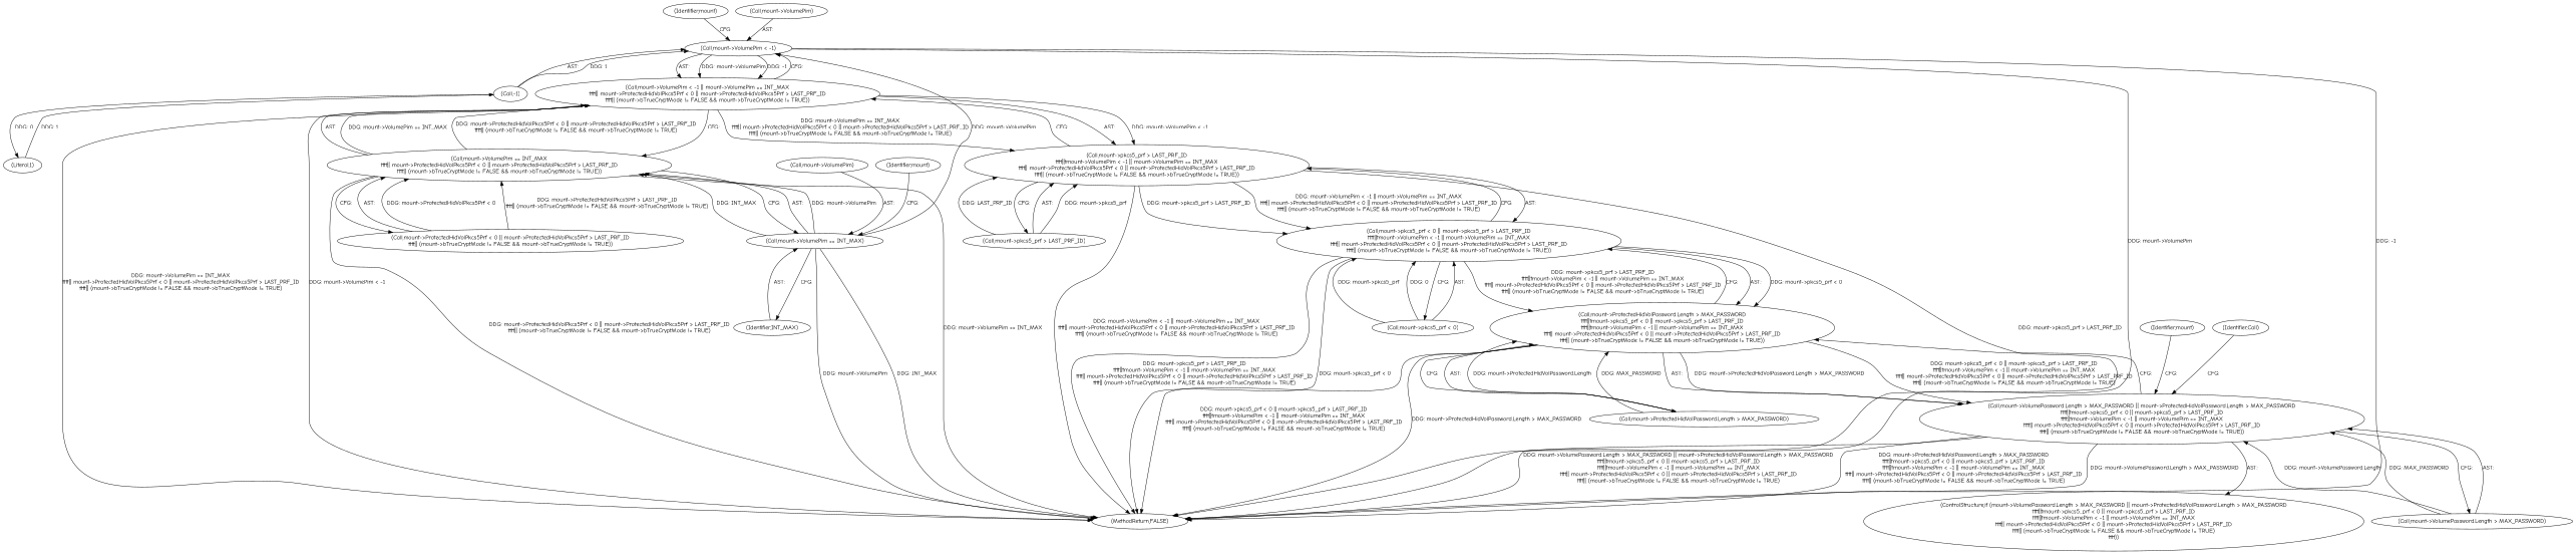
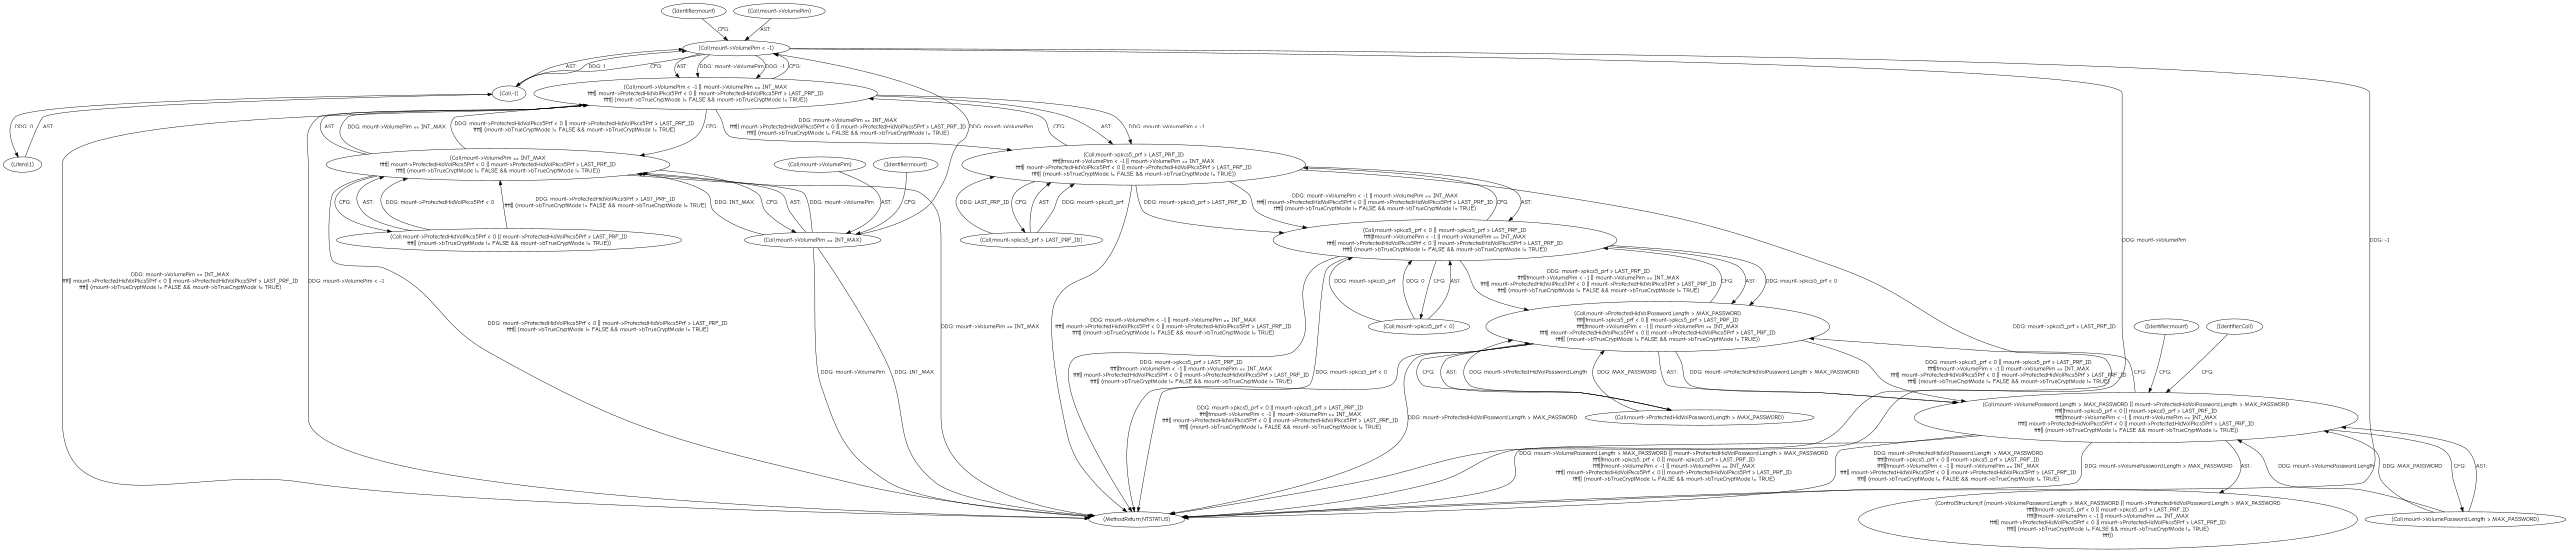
  digraph {
    fontname="Comic Neue"
    node [fontname="Comic Neue"]
    edge [fontname="Comic Neue"]
    n1 [label="(Call,mount->VolumePim < -1)"]
    n2 [label="(Call,-1)"]
    n3 [label="(Call,mount->VolumePim < -1 || mount->VolumePim == INT_MAX\n\t\t\t\t|| mount->ProtectedHidVolPkcs5Prf < 0 || mount->ProtectedHidVolPkcs5Prf > LAST_PRF_ID\n\t\t\t\t|| (mount->bTrueCryptMode != FALSE && mount->bTrueCryptMode != TRUE))"]
-   n4 [label="(MethodReturn,FALSE)"]
+   n4 [label="(MethodReturn,NTSTATUS)"]
    n5 [label="(Literal,1)"]
    n6 [label="(Call,mount->pkcs5_prf > LAST_PRF_ID\n\t\t\t\t||\tmount->VolumePim < -1 || mount->VolumePim == INT_MAX\n\t\t\t\t|| mount->ProtectedHidVolPkcs5Prf < 0 || mount->ProtectedHidVolPkcs5Prf > LAST_PRF_ID\n\t\t\t\t|| (mount->bTrueCryptMode != FALSE && mount->bTrueCryptMode != TRUE))"]
    n7 [label="(Call,mount->VolumePim == INT_MAX\n\t\t\t\t|| mount->ProtectedHidVolPkcs5Prf < 0 || mount->ProtectedHidVolPkcs5Prf > LAST_PRF_ID\n\t\t\t\t|| (mount->bTrueCryptMode != FALSE && mount->bTrueCryptMode != TRUE))"]
    n8 [label="(Call,mount->VolumePim == INT_MAX)"]
-   n9 [label="(Identifier,INT_MAX)"]
    n10 [label="(Call,mount->pkcs5_prf < 0 || mount->pkcs5_prf > LAST_PRF_ID\n\t\t\t\t||\tmount->VolumePim < -1 || mount->VolumePim == INT_MAX\n\t\t\t\t|| mount->ProtectedHidVolPkcs5Prf < 0 || mount->ProtectedHidVolPkcs5Prf > LAST_PRF_ID\n\t\t\t\t|| (mount->bTrueCryptMode != FALSE && mount->bTrueCryptMode != TRUE))"]
    n11 [label="(Call,mount->pkcs5_prf > LAST_PRF_ID)"]
    n12 [label="(Call,mount->ProtectedHidVolPkcs5Prf < 0 || mount->ProtectedHidVolPkcs5Prf > LAST_PRF_ID\n\t\t\t\t|| (mount->bTrueCryptMode != FALSE && mount->bTrueCryptMode != TRUE))"]
    n13 [label="(Call,mount->ProtectedHidVolPassword.Length > MAX_PASSWORD\n\t\t\t\t||\tmount->pkcs5_prf < 0 || mount->pkcs5_prf > LAST_PRF_ID\n\t\t\t\t||\tmount->VolumePim < -1 || mount->VolumePim == INT_MAX\n\t\t\t\t|| mount->ProtectedHidVolPkcs5Prf < 0 || mount->ProtectedHidVolPkcs5Prf > LAST_PRF_ID\n\t\t\t\t|| (mount->bTrueCryptMode != FALSE && mount->bTrueCryptMode != TRUE))"]
    n14 [label="(Call,mount->pkcs5_prf < 0)"]
    n15 [label="(Call,mount->VolumePassword.Length > MAX_PASSWORD || mount->ProtectedHidVolPassword.Length > MAX_PASSWORD\n\t\t\t\t||\tmount->pkcs5_prf < 0 || mount->pkcs5_prf > LAST_PRF_ID\n\t\t\t\t||\tmount->VolumePim < -1 || mount->VolumePim == INT_MAX\n\t\t\t\t|| mount->ProtectedHidVolPkcs5Prf < 0 || mount->ProtectedHidVolPkcs5Prf > LAST_PRF_ID\n\t\t\t\t|| (mount->bTrueCryptMode != FALSE && mount->bTrueCryptMode != TRUE))"]
    n16 [label="(Call,mount->ProtectedHidVolPassword.Length > MAX_PASSWORD)"]
    n17 [label="(ControlStructure,if (mount->VolumePassword.Length > MAX_PASSWORD || mount->ProtectedHidVolPassword.Length > MAX_PASSWORD\n\t\t\t\t||\tmount->pkcs5_prf < 0 || mount->pkcs5_prf > LAST_PRF_ID\n\t\t\t\t||\tmount->VolumePim < -1 || mount->VolumePim == INT_MAX\n\t\t\t\t|| mount->ProtectedHidVolPkcs5Prf < 0 || mount->ProtectedHidVolPkcs5Prf > LAST_PRF_ID\n\t\t\t\t|| (mount->bTrueCryptMode != FALSE && mount->bTrueCryptMode != TRUE)\n\t\t\t\t))"]
    n18 [label="(Call,mount->VolumePassword.Length > MAX_PASSWORD)"]
    n19 [label="(Identifier,mount)"]
    n20 [label="(Identifier,mount)"]
    n21 [label="(Call,mount->VolumePim)"]
    n22 [label="(Identifier,mount)"]
    n23 [label="(Identifier,Call)"]
    n24 [label="(Call,mount->VolumePim)"]
+   n1 -> n2 [label="CFG: "]
    n1 -> n3 [label="AST: "]
    n1 -> n3 [label="DDG: mount->VolumePim"]
    n1 -> n3 [label="DDG: -1"]
    n1 -> n4 [label="DDG: mount->VolumePim"]
    n1 -> n4 [label="DDG: -1"]
    n2 -> n1 [label="AST: "]
    n2 -> n1 [label="DDG: 1"]
    n2 -> n5 [label="DDG: 0"]
    n3 -> n1 [label="CFG: "]
    n3 -> n4 [label="DDG: mount->VolumePim == INT_MAX\n\t\t\t\t|| mount->ProtectedHidVolPkcs5Prf < 0 || mount->ProtectedHidVolPkcs5Prf > LAST_PRF_ID\n\t\t\t\t|| (mount->bTrueCryptMode != FALSE && mount->bTrueCryptMode != TRUE)"]
    n3 -> n4 [label="DDG: mount->VolumePim < -1"]
    n3 -> n6 [label="AST: "]
    n3 -> n6 [label="DDG: mount->VolumePim < -1"]
    n3 -> n6 [label="DDG: mount->VolumePim == INT_MAX\n\t\t\t\t|| mount->ProtectedHidVolPkcs5Prf < 0 || mount->ProtectedHidVolPkcs5Prf > LAST_PRF_ID\n\t\t\t\t|| (mount->bTrueCryptMode != FALSE && mount->bTrueCryptMode != TRUE)"]
    n3 -> n7 [label="CFG: "]
-   n5 -> n2 [label="DDG: 1"]
+   n5 -> n2 [label="AST: "]
    n6 -> n3 [label="CFG: "]
    n6 -> n4 [label="DDG: mount->pkcs5_prf > LAST_PRF_ID"]
    n6 -> n4 [label="DDG: mount->VolumePim < -1 || mount->VolumePim == INT_MAX\n\t\t\t\t|| mount->ProtectedHidVolPkcs5Prf < 0 || mount->ProtectedHidVolPkcs5Prf > LAST_PRF_ID\n\t\t\t\t|| (mount->bTrueCryptMode != FALSE && mount->bTrueCryptMode != TRUE)"]
    n6 -> n10 [label="AST: "]
    n6 -> n10 [label="DDG: mount->pkcs5_prf > LAST_PRF_ID"]
    n6 -> n10 [label="DDG: mount->VolumePim < -1 || mount->VolumePim == INT_MAX\n\t\t\t\t|| mount->ProtectedHidVolPkcs5Prf < 0 || mount->ProtectedHidVolPkcs5Prf > LAST_PRF_ID\n\t\t\t\t|| (mount->bTrueCryptMode != FALSE && mount->bTrueCryptMode != TRUE)"]
    n6 -> n11 [label="CFG: "]
    n7 -> n3 [label="AST: "]
    n7 -> n3 [label="DDG: mount->VolumePim == INT_MAX"]
    n7 -> n3 [label="DDG: mount->ProtectedHidVolPkcs5Prf < 0 || mount->ProtectedHidVolPkcs5Prf > LAST_PRF_ID\n\t\t\t\t|| (mount->bTrueCryptMode != FALSE && mount->bTrueCryptMode != TRUE)"]
    n7 -> n4 [label="DDG: mount->ProtectedHidVolPkcs5Prf < 0 || mount->ProtectedHidVolPkcs5Prf > LAST_PRF_ID\n\t\t\t\t|| (mount->bTrueCryptMode != FALSE && mount->bTrueCryptMode != TRUE)"]
    n7 -> n4 [label="DDG: mount->VolumePim == INT_MAX"]
    n7 -> n8 [label="CFG: "]
    n7 -> n12 [label="CFG: "]
    n8 -> n1 [label="DDG: mount->VolumePim"]
    n8 -> n4 [label="DDG: mount->VolumePim"]
    n8 -> n4 [label="DDG: INT_MAX"]
    n8 -> n7 [label="AST: "]
    n8 -> n7 [label="DDG: mount->VolumePim"]
    n8 -> n7 [label="DDG: INT_MAX"]
-   n8 -> n9 [label="CFG: "]
-   n9 -> n8 [label="AST: "]
    n10 -> n4 [label="DDG: mount->pkcs5_prf > LAST_PRF_ID\n\t\t\t\t||\tmount->VolumePim < -1 || mount->VolumePim == INT_MAX\n\t\t\t\t|| mount->ProtectedHidVolPkcs5Prf < 0 || mount->ProtectedHidVolPkcs5Prf > LAST_PRF_ID\n\t\t\t\t|| (mount->bTrueCryptMode != FALSE && mount->bTrueCryptMode != TRUE)"]
    n10 -> n4 [label="DDG: mount->pkcs5_prf < 0"]
    n10 -> n6 [label="CFG: "]
    n10 -> n13 [label="AST: "]
    n10 -> n13 [label="DDG: mount->pkcs5_prf < 0"]
    n10 -> n13 [label="DDG: mount->pkcs5_prf > LAST_PRF_ID\n\t\t\t\t||\tmount->VolumePim < -1 || mount->VolumePim == INT_MAX\n\t\t\t\t|| mount->ProtectedHidVolPkcs5Prf < 0 || mount->ProtectedHidVolPkcs5Prf > LAST_PRF_ID\n\t\t\t\t|| (mount->bTrueCryptMode != FALSE && mount->bTrueCryptMode != TRUE)"]
    n10 -> n14 [label="CFG: "]
    n11 -> n6 [label="AST: "]
    n11 -> n6 [label="DDG: mount->pkcs5_prf"]
    n11 -> n6 [label="DDG: LAST_PRF_ID"]
    n12 -> n7 [label="AST: "]
    n12 -> n7 [label="DDG: mount->ProtectedHidVolPkcs5Prf < 0"]
    n12 -> n7 [label="DDG: mount->ProtectedHidVolPkcs5Prf > LAST_PRF_ID\n\t\t\t\t|| (mount->bTrueCryptMode != FALSE && mount->bTrueCryptMode != TRUE)"]
    n13 -> n4 [label="DDG: mount->pkcs5_prf < 0 || mount->pkcs5_prf > LAST_PRF_ID\n\t\t\t\t||\tmount->VolumePim < -1 || mount->VolumePim == INT_MAX\n\t\t\t\t|| mount->ProtectedHidVolPkcs5Prf < 0 || mount->ProtectedHidVolPkcs5Prf > LAST_PRF_ID\n\t\t\t\t|| (mount->bTrueCryptMode != FALSE && mount->bTrueCryptMode != TRUE)"]
    n13 -> n4 [label="DDG: mount->ProtectedHidVolPassword.Length > MAX_PASSWORD"]
    n13 -> n10 [label="CFG: "]
    n13 -> n15 [label="AST: "]
    n13 -> n15 [label="DDG: mount->ProtectedHidVolPassword.Length > MAX_PASSWORD"]
    n13 -> n15 [label="DDG: mount->pkcs5_prf < 0 || mount->pkcs5_prf > LAST_PRF_ID\n\t\t\t\t||\tmount->VolumePim < -1 || mount->VolumePim == INT_MAX\n\t\t\t\t|| mount->ProtectedHidVolPkcs5Prf < 0 || mount->ProtectedHidVolPkcs5Prf > LAST_PRF_ID\n\t\t\t\t|| (mount->bTrueCryptMode != FALSE && mount->bTrueCryptMode != TRUE)"]
    n13 -> n16 [label="CFG: "]
    n14 -> n10 [label="AST: "]
    n14 -> n10 [label="DDG: mount->pkcs5_prf"]
    n14 -> n10 [label="DDG: 0"]
    n15 -> n4 [label="DDG: mount->ProtectedHidVolPassword.Length > MAX_PASSWORD\n\t\t\t\t||\tmount->pkcs5_prf < 0 || mount->pkcs5_prf > LAST_PRF_ID\n\t\t\t\t||\tmount->VolumePim < -1 || mount->VolumePim == INT_MAX\n\t\t\t\t|| mount->ProtectedHidVolPkcs5Prf < 0 || mount->ProtectedHidVolPkcs5Prf > LAST_PRF_ID\n\t\t\t\t|| (mount->bTrueCryptMode != FALSE && mount->bTrueCryptMode != TRUE)"]
    n15 -> n4 [label="DDG: mount->VolumePassword.Length > MAX_PASSWORD"]
    n15 -> n4 [label="DDG: mount->VolumePassword.Length > MAX_PASSWORD || mount->ProtectedHidVolPassword.Length > MAX_PASSWORD\n\t\t\t\t||\tmount->pkcs5_prf < 0 || mount->pkcs5_prf > LAST_PRF_ID\n\t\t\t\t||\tmount->VolumePim < -1 || mount->VolumePim == INT_MAX\n\t\t\t\t|| mount->ProtectedHidVolPkcs5Prf < 0 || mount->ProtectedHidVolPkcs5Prf > LAST_PRF_ID\n\t\t\t\t|| (mount->bTrueCryptMode != FALSE && mount->bTrueCryptMode != TRUE)"]
    n15 -> n13 [label="CFG: "]
    n15 -> n17 [label="AST: "]
    n15 -> n18 [label="CFG: "]
    n16 -> n13 [label="AST: "]
    n16 -> n13 [label="DDG: mount->ProtectedHidVolPassword.Length"]
    n16 -> n13 [label="DDG: MAX_PASSWORD"]
    n18 -> n15 [label="AST: "]
    n18 -> n15 [label="DDG: mount->VolumePassword.Length"]
    n18 -> n15 [label="DDG: MAX_PASSWORD"]
    n19 -> n1 [label="CFG: "]
    n20 -> n15 [label="CFG: "]
    n21 -> n8 [label="AST: "]
    n22 -> n8 [label="CFG: "]
    n23 -> n15 [label="CFG: "]
    n24 -> n1 [label="AST: "]
  }
